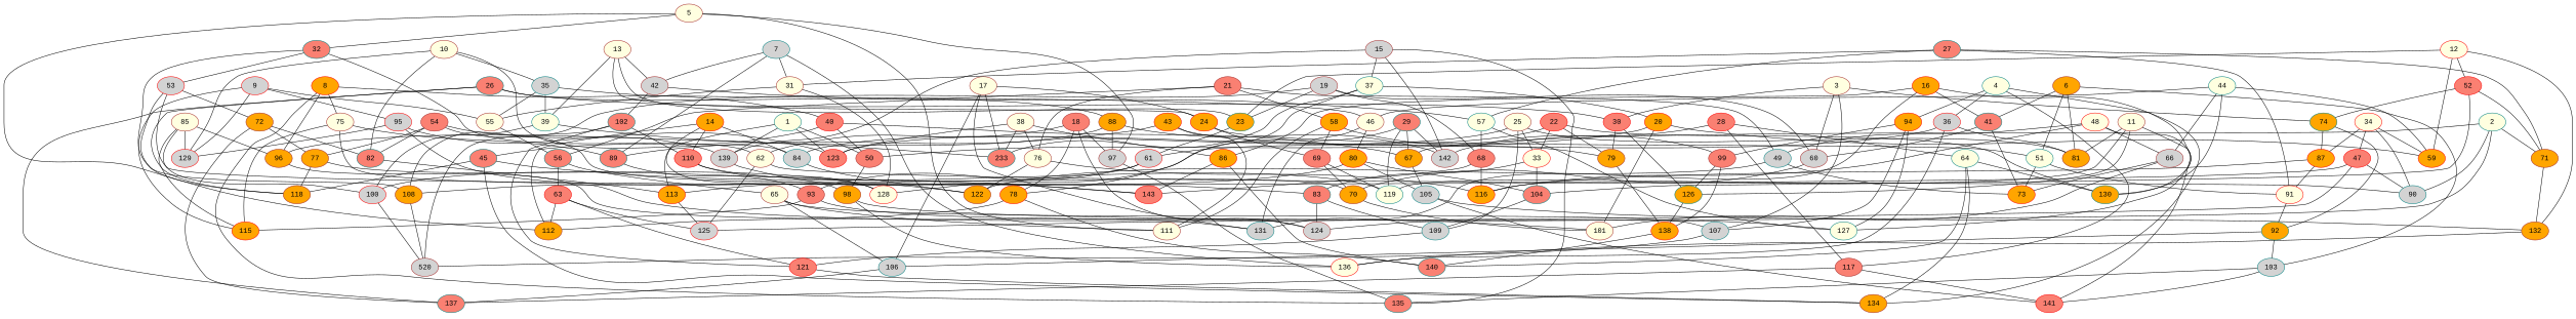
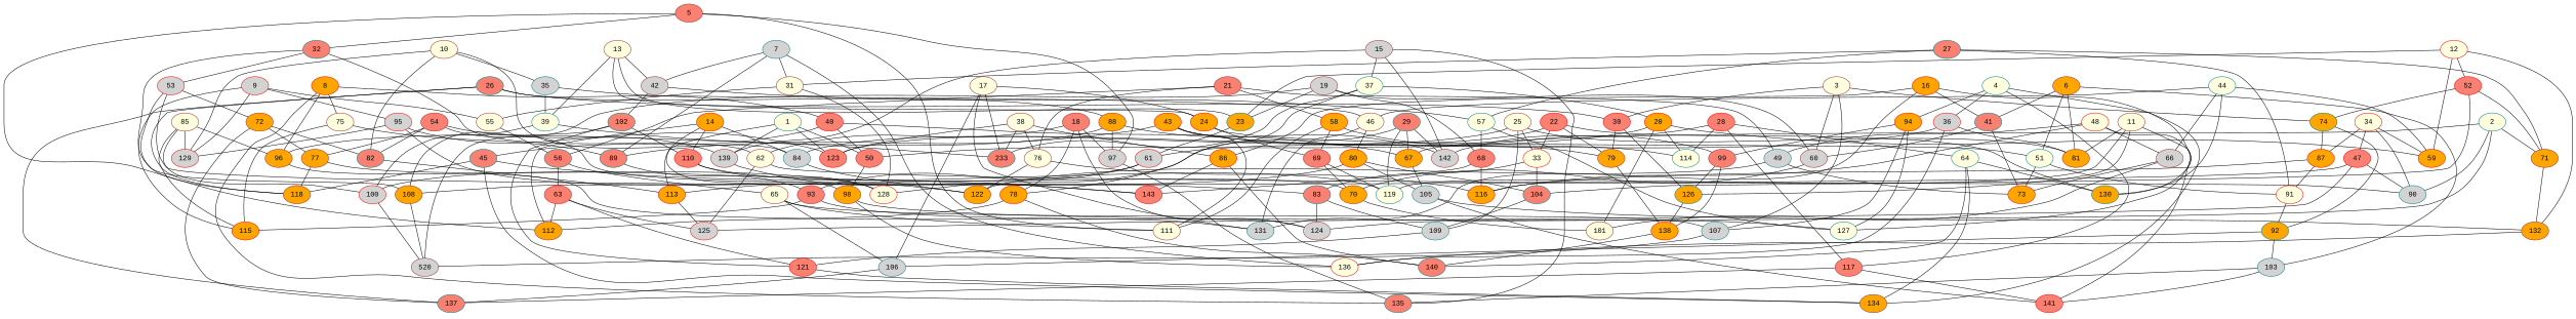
  graph {
    fontname="Liberation Mono"
    node [color=brown fillcolor=orange fontname="Liberation Mono" style=filled]
    edge [fontname="Liberation Mono"]
    1 [color=teal fillcolor=lightyellow]
    50 [fillcolor=salmon]
    113 [color=red]
    123 [color=red fillcolor=salmon]
    139 [fillcolor=lightgrey]
    98
    125 [color=red fillcolor=lightgrey]
    143 [color=red fillcolor=salmon]
    2 [color=teal fillcolor=lightyellow]
    67
    71
    90 [color=teal fillcolor=lightgrey]
    124 [fillcolor=lightgrey]
    105 [color=teal fillcolor=lightgrey]
    132
    3 [fillcolor=lightyellow]
    30 [color=red fillcolor=salmon]
    60 [fillcolor=lightgrey]
    74 [color=teal]
    107 [color=teal fillcolor=lightgrey]
    126 [color=teal]
    79
    70
    87 [color=red]
    92 [color=teal]
    n26 [fillcolor=lightgrey label=520]
    4 [color=teal fillcolor=lightyellow]
    36 [color=red fillcolor=lightgrey]
    94 [color=red]
    117 [fillcolor=salmon]
    130 [color=teal]
    81
    136 [color=red fillcolor=lightyellow]
    61 [color=red fillcolor=lightgrey]
    127 [color=teal fillcolor=lightyellow]
    99 [fillcolor=salmon]
    137 [color=teal fillcolor=salmon]
    141 [color=red fillcolor=salmon]
-   5 [fillcolor=lightyellow]
+   5 [fillcolor=salmon]
    32 [color=teal fillcolor=salmon]
    97 [fillcolor=lightgrey]
    111 [fillcolor=lightyellow]
    112
    62 [fillcolor=lightyellow]
    118
    53 [color=red fillcolor=lightgrey]
    135 [color=teal fillcolor=salmon]
    41 [color=teal fillcolor=salmon]
    6
    51 [color=teal fillcolor=lightyellow]
    103 [color=teal fillcolor=lightgrey]
    73 [color=red]
    91 [color=red fillcolor=lightyellow]
    7 [color=teal fillcolor=lightgrey]
    31 [fillcolor=lightyellow]
    42 [fillcolor=lightgrey]
    89 [color=teal fillcolor=salmon]
    55 [fillcolor=lightyellow]
    128 [color=red fillcolor=lightyellow]
    57 [color=teal fillcolor=lightyellow]
    102 [color=teal fillcolor=salmon]
    93 [fillcolor=salmon]
    8 [color=red]
    40 [color=red fillcolor=salmon]
    75 [fillcolor=lightyellow]
    96
    45 [color=teal fillcolor=salmon]
    115 [color=red]
    101 [fillcolor=lightyellow]
    9 [color=red fillcolor=lightgrey]
    95 [color=red fillcolor=lightgrey]
    129 [color=red fillcolor=lightgrey]
    56 [color=teal fillcolor=salmon]
    122
    10 [fillcolor=lightyellow]
    35 [color=teal fillcolor=lightgrey]
    82 [color=teal fillcolor=salmon]
    84 [color=teal fillcolor=lightgrey]
    39 [color=teal fillcolor=lightyellow]
    46 [fillcolor=lightyellow]
    11 [fillcolor=lightyellow]
    119 [color=teal fillcolor=lightyellow]
    138 [color=red]
    12 [color=red fillcolor=lightyellow]
    23 [color=teal]
    52 [color=red fillcolor=salmon]
    59 [color=red]
    104 [color=teal fillcolor=salmon]
    13 [fillcolor=lightyellow]
    24 [color=red]
    69 [fillcolor=salmon]
    n92 [color=teal fillcolor=salmon label=233]
    100 [color=red fillcolor=lightgrey]
    14 [color=red]
    110 [color=red fillcolor=salmon]
    15 [fillcolor=lightgrey]
    37 [color=teal fillcolor=lightyellow]
    142 [fillcolor=lightgrey]
    78 [color=red]
    20 [color=red]
    16 [color=red]
    86 [color=red]
    131 [color=teal fillcolor=lightgrey]
    134
    140 [color=teal fillcolor=salmon]
    17 [fillcolor=lightyellow]
    106 [color=teal fillcolor=lightgrey]
    18 [fillcolor=salmon]
    19 [fillcolor=lightgrey]
    68 [fillcolor=salmon]
    108
    116 [color=red]
+   114 [color=teal fillcolor=lightyellow]
    21 [fillcolor=salmon]
    49 [color=teal fillcolor=lightgrey]
    58 [color=red]
    76 [fillcolor=lightyellow]
    63 [color=red fillcolor=salmon]
    65 [fillcolor=lightyellow]
    22 [color=red fillcolor=salmon]
    33 [color=red fillcolor=lightyellow]
    83 [color=teal fillcolor=salmon]
    25 [fillcolor=lightyellow]
    109 [color=teal fillcolor=lightgrey]
    121 [color=red fillcolor=salmon]
    26 [color=teal fillcolor=salmon]
    88
    27 [color=teal fillcolor=salmon]
    28 [color=red fillcolor=salmon]
    64 [color=teal fillcolor=lightyellow]
    29 [color=teal fillcolor=salmon]
    72
    34 [color=red fillcolor=lightyellow]
    47 [color=red fillcolor=salmon]
    80 [color=red]
    38 [fillcolor=lightyellow]
    43 [color=red]
    44 [color=teal fillcolor=lightyellow]
    66 [fillcolor=lightgrey]
    48 [color=red fillcolor=lightyellow]
    77
    54 [fillcolor=salmon]
    85 [fillcolor=lightyellow]
    1 -- 50
    1 -- 113
    1 -- 123
    1 -- 139
    50 -- 98
    113 -- 125
    139 -- 143
    98 -- 136
    98 -- 127
    2 -- 67
    2 -- 71
    2 -- 90
    2 -- 124
    67 -- 105
    71 -- 132
    105 -- 132
    105 -- 141
    132 -- 136
    3 -- 30
    3 -- 60
    3 -- 74
    3 -- 107
    30 -- 126
    30 -- 79
    60 -- 70
    74 -- 87
    74 -- 92
    107 -- n26
    126 -- 138
    79 -- 138
    70 -- 101
    87 -- 91
    87 -- 116
    92 -- 103
    92 -- 106
    4 -- 36
    4 -- 94
    4 -- 117
    4 -- 130
    36 -- 81
    36 -- 136
    36 -- 61
    94 -- 107
    94 -- 127
    94 -- 99
    117 -- 137
    117 -- 141
    61 -- 93
    61 -- 100
    99 -- 126
    99 -- 138
    5 -- 32
    5 -- 97
    5 -- 111
    5 -- 112
    32 -- 62
    32 -- 118
    32 -- 53
    97 -- 135
    62 -- 125
    62 -- 90
    53 -- 108
    53 -- 83
    53 -- 72
    41 -- 60
    41 -- 73
    6 -- 81
    6 -- 41
    6 -- 51
    6 -- 103
    51 -- 73
    51 -- 91
    103 -- 141
    103 -- 135
    91 -- 92
    7 -- 136
    7 -- 31
    7 -- 42
    7 -- 89
    31 -- 55
    31 -- 128
    42 -- 57
    42 -- 102
    89 -- 93
    55 -- 56
    57 -- 127
    57 -- 68
    102 -- n26
    102 -- 110
    102 -- 121
    93 -- 115
    93 -- 131
    8 -- 135
    8 -- 40
    8 -- 75
    8 -- 96
    40 -- 50
    40 -- 67
    40 -- 45
    75 -- 89
    75 -- 115
-   75 -- 101
    96 -- 124
    45 -- 143
    45 -- 118
    45 -- 134
    9 -- 55
    9 -- 115
    9 -- 95
    9 -- 129
    95 -- 139
    95 -- 129
    95 -- 122
    56 -- 63
    56 -- 65
    10 -- 129
    10 -- 35
    10 -- 82
    10 -- 84
-   35 -- 55
    35 -- 39
    35 -- 46
    82 -- 113
    84 -- 122
    39 -- n92
    39 -- 100
    46 -- 131
    46 -- 80
    11 -- 126
    11 -- 81
    11 -- 127
    11 -- 119
    138 -- 140
    12 -- 132
    12 -- 23
    12 -- 52
    12 -- 59
    23 -- 61
    52 -- 71
    52 -- 74
    52 -- 104
    104 -- 109
    13 -- 42
    13 -- 39
    13 -- 23
    13 -- 24
    24 -- 51
    24 -- 69
    69 -- 70
    69 -- 119
    100 -- n26
    14 -- 98
    14 -- 112
    14 -- 84
    14 -- 110
    110 -- 128
    110 -- 119
    15 -- 139
    15 -- 135
    15 -- 37
    15 -- 142
    37 -- n92
    37 -- 78
    37 -- 20
    78 -- 112
    78 -- 140
    20 -- 50
    20 -- 101
    20 -- 59
+   20 -- 114
    16 -- 41
    16 -- 86
    16 -- 131
    16 -- 134
    86 -- 143
    86 -- 140
    17 -- 24
    17 -- n92
    17 -- 131
    17 -- 106
    106 -- 137
    18 -- 124
    18 -- 97
    18 -- 62
    18 -- 78
    19 -- 60
    19 -- 23
    19 -- 68
    19 -- 108
    68 -- 143
    68 -- 116
    108 -- n26
    21 -- 56
    21 -- 49
    21 -- 58
    21 -- 76
    49 -- 73
    49 -- 122
    58 -- 99
    58 -- 111
    58 -- 69
    76 -- 122
    76 -- 116
    63 -- 125
    63 -- 112
    63 -- 121
    65 -- 107
    65 -- 111
    65 -- 106
    22 -- 123
    22 -- 79
    22 -- 130
    22 -- 33
    33 -- 104
    33 -- 83
    83 -- 124
    83 -- 109
    25 -- 81
    25 -- 84
    25 -- 33
    25 -- 109
    109 -- 121
    121 -- 134
    26 -- 30
    26 -- 137
    26 -- 118
    26 -- 88
    88 -- 97
    88 -- 96
    88 -- 142
    27 -- 71
    27 -- 91
    27 -- 31
    27 -- 57
    28 -- 117
    28 -- 142
+   28 -- 114
    28 -- 64
    64 -- 130
    64 -- 134
    64 -- 140
    29 -- 67
    29 -- 128
    29 -- 119
    29 -- 142
    72 -- 137
    72 -- 82
    72 -- 77
    34 -- 90
    34 -- 87
    34 -- 59
    34 -- 47
    47 -- 125
    47 -- 90
    47 -- 108
    80 -- 113
    80 -- 105
    80 -- 104
    38 -- 123
    38 -- n92
    38 -- 86
    38 -- 76
    43 -- 79
    43 -- 111
    43 -- 89
+   43 -- 114
    44 -- 130
    44 -- 46
    44 -- 59
    44 -- 66
    66 -- 73
    66 -- 101
    48 -- 141
    48 -- 116
    48 -- 49
    48 -- 66
    77 -- 118
    77 -- 128
    54 -- 123
    54 -- 70
    54 -- 82
    54 -- 77
    85 -- 96
    85 -- 115
    85 -- 129
    85 -- 100
  }
